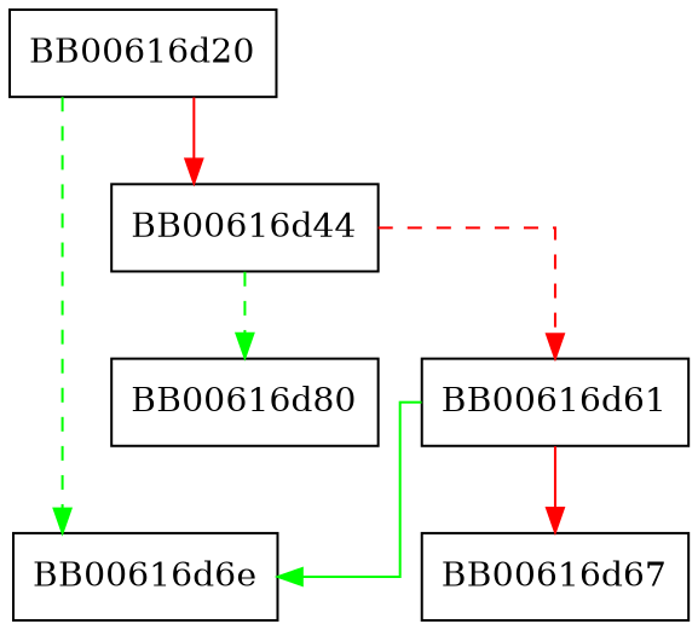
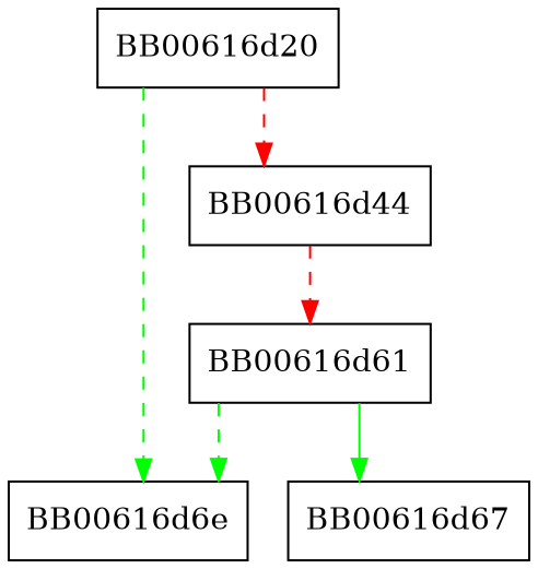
  digraph {
    splines=ortho
    node [shape=box]
    edge [color=green style=dashed]
    BB00616d20
    BB00616d6e
    BB00616d44
-   BB00616d80
    BB00616d61
    BB00616d67
    BB00616d20 -> BB00616d6e
-   BB00616d20 -> BB00616d44 [color=red style=solid]
-   BB00616d44 -> BB00616d80
+   BB00616d20 -> BB00616d44 [color=red]
    BB00616d44 -> BB00616d61 [color=red]
-   BB00616d61 -> BB00616d6e [style=solid]
-   BB00616d61 -> BB00616d67 [color=red style=solid]
+   BB00616d61 -> BB00616d6e
+   BB00616d61 -> BB00616d67 [style=solid]
  }
